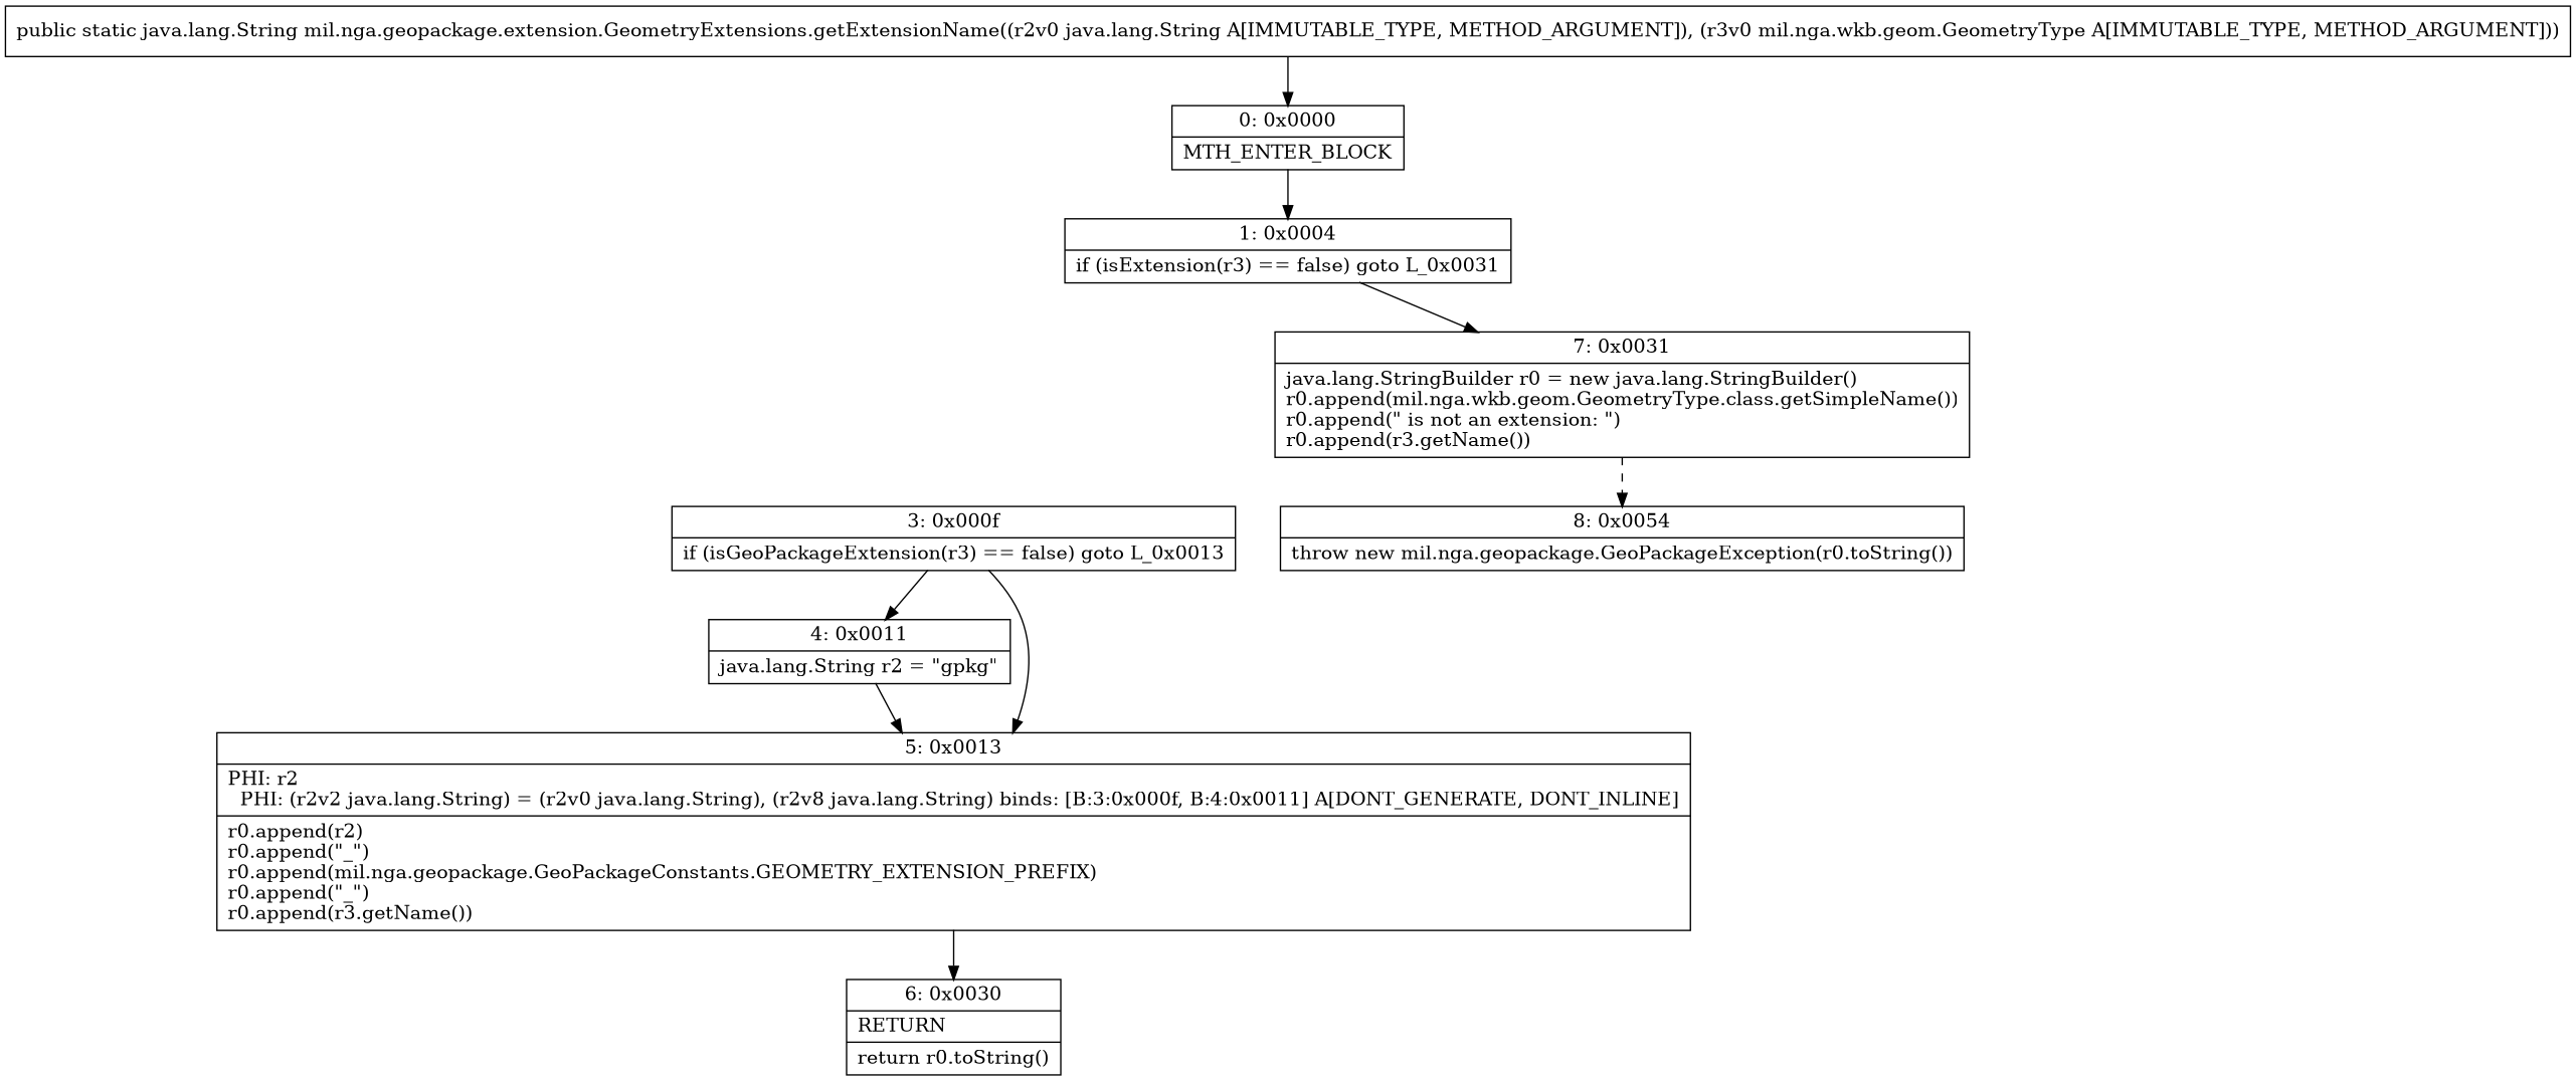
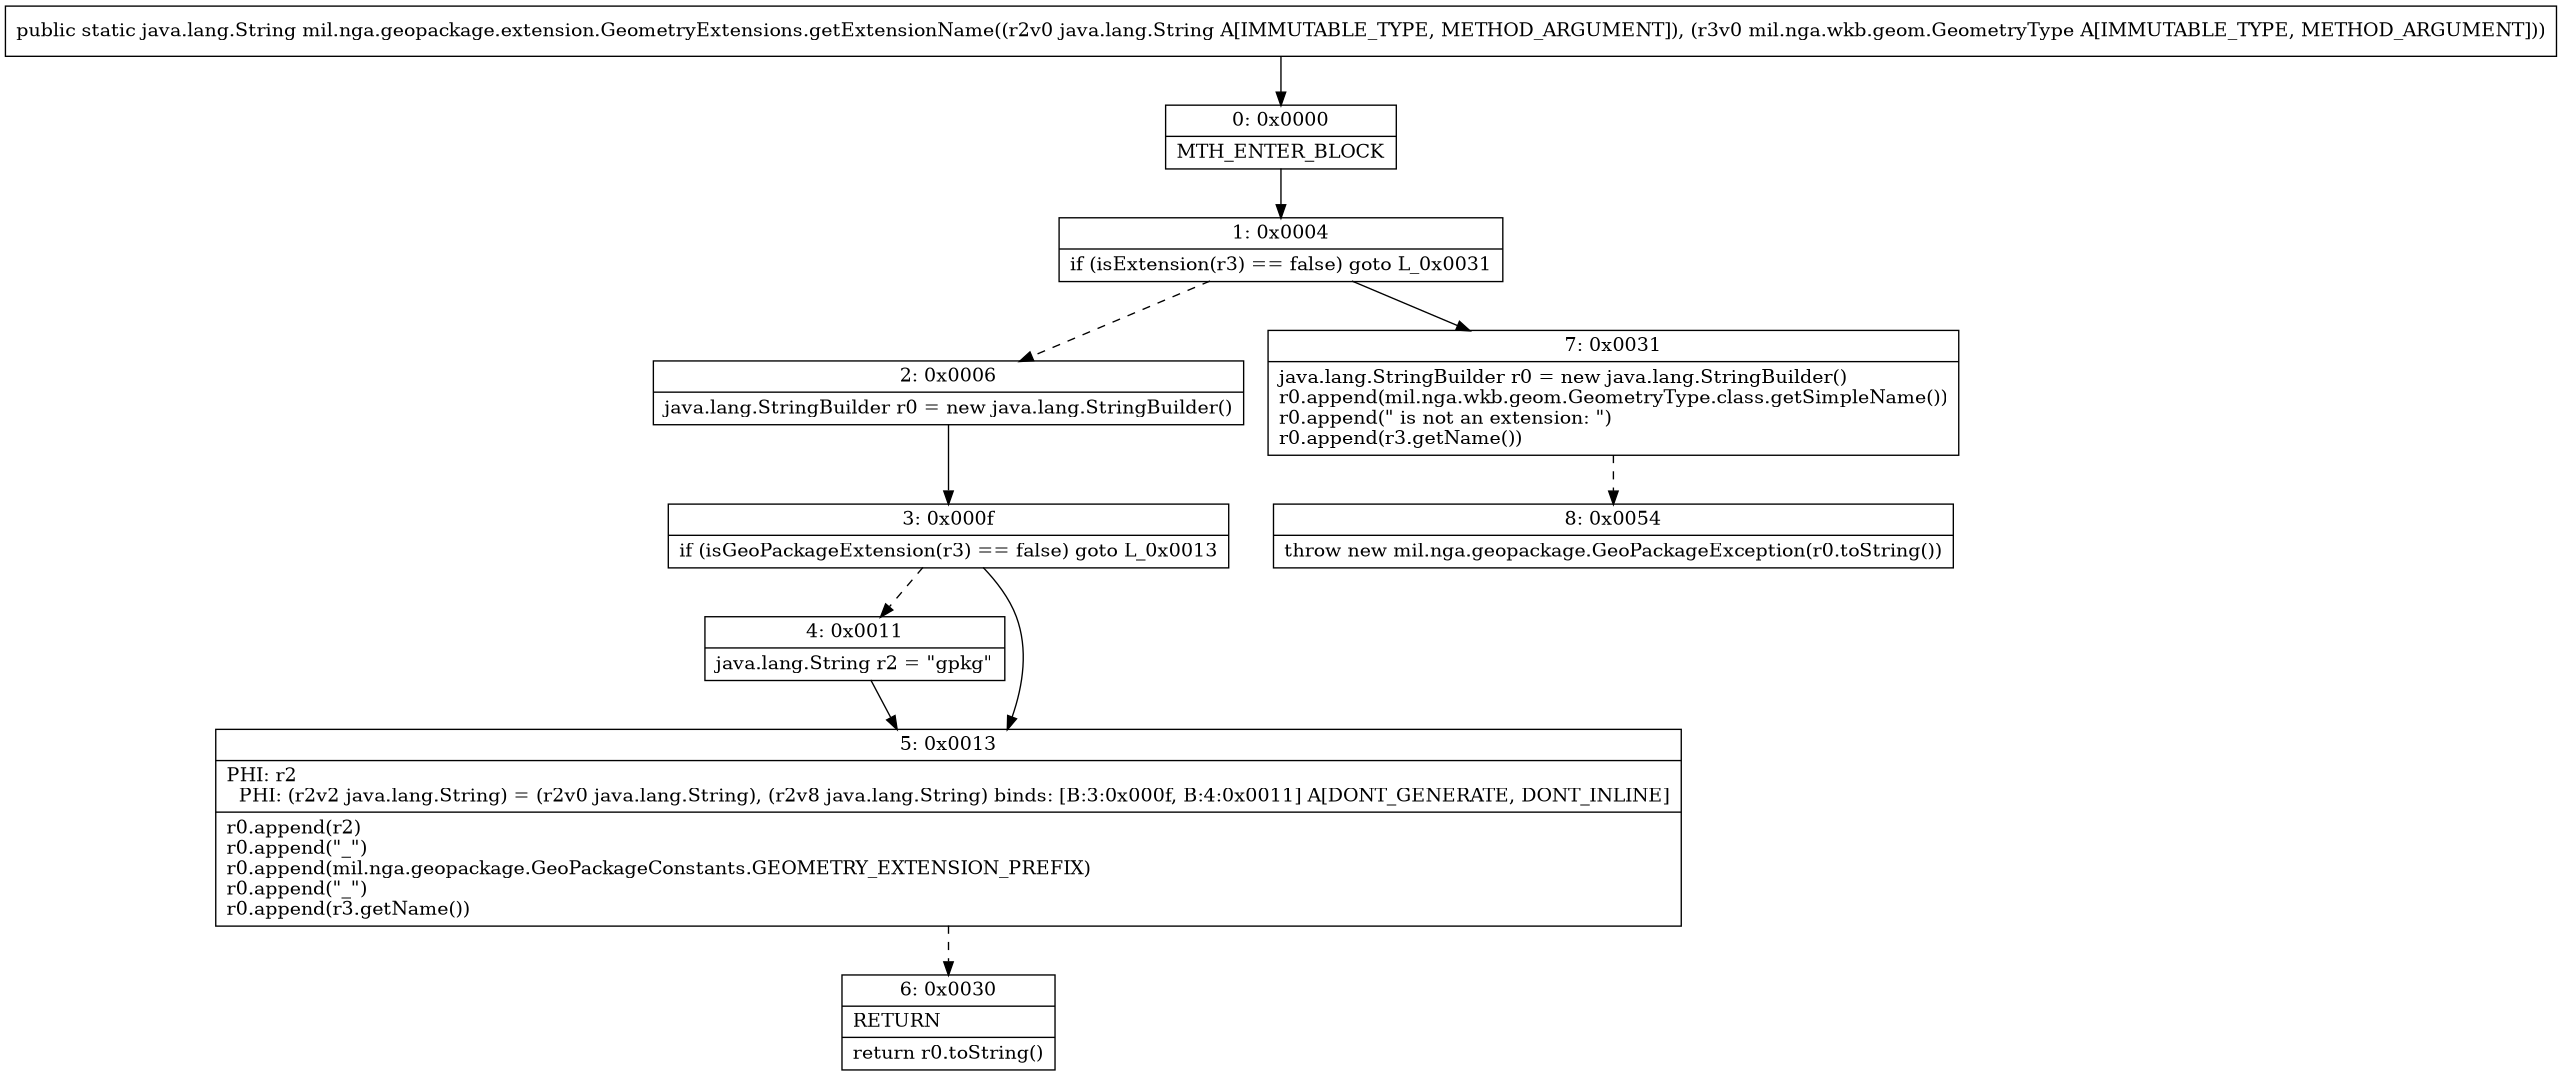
  digraph {
    node [shape=record]
    n1 [label="{0\:\ 0x0000|MTH_ENTER_BLOCK\l}"]
    n2 [label="{1\:\ 0x0004|if (isExtension(r3) == false) goto L_0x0031\l}"]
+   n3 [label="{2\:\ 0x0006|java.lang.StringBuilder r0 = new java.lang.StringBuilder()\l}"]
    n4 [label="{7\:\ 0x0031|java.lang.StringBuilder r0 = new java.lang.StringBuilder()\lr0.append(mil.nga.wkb.geom.GeometryType.class.getSimpleName())\lr0.append(\" is not an extension: \")\lr0.append(r3.getName())\l}"]
    n5 [label="{3\:\ 0x000f|if (isGeoPackageExtension(r3) == false) goto L_0x0013\l}"]
    n6 [label="{8\:\ 0x0054|throw new mil.nga.geopackage.GeoPackageException(r0.toString())\l}"]
    n7 [label="{4\:\ 0x0011|java.lang.String r2 = \"gpkg\"\l}"]
    n8 [label="{5\:\ 0x0013|PHI: r2 \l  PHI: (r2v2 java.lang.String) = (r2v0 java.lang.String), (r2v8 java.lang.String) binds: [B:3:0x000f, B:4:0x0011] A[DONT_GENERATE, DONT_INLINE]\l|r0.append(r2)\lr0.append(\"_\")\lr0.append(mil.nga.geopackage.GeoPackageConstants.GEOMETRY_EXTENSION_PREFIX)\lr0.append(\"_\")\lr0.append(r3.getName())\l}"]
    n9 [label="{6\:\ 0x0030|RETURN\l|return r0.toString()\l}"]
    n10 [label="{public static java.lang.String mil.nga.geopackage.extension.GeometryExtensions.getExtensionName((r2v0 java.lang.String A[IMMUTABLE_TYPE, METHOD_ARGUMENT]), (r3v0 mil.nga.wkb.geom.GeometryType A[IMMUTABLE_TYPE, METHOD_ARGUMENT])) }"]
    n1 -> n2
+   n2 -> n3 [style=dashed]
    n2 -> n4
+   n3 -> n5
    n4 -> n6 [style=dashed]
-   n5 -> n7 [style=solid]
+   n5 -> n7 [style=dashed]
    n5 -> n8
    n7 -> n8
-   n8 -> n9
+   n8 -> n9 [style=dashed]
    n10 -> n1
  }
